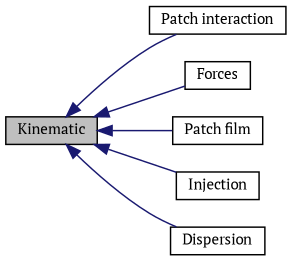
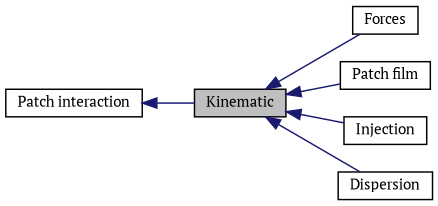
  digraph {
    fontname="PT Serif"
    rankdir=LR
    node [color=black fontname="PT Serif" fontsize=10 shape=record]
    edge [color=midnightblue dir=back fontname="PT Serif" fontsize=10 labelfontname=Helvetica labelfontsize=10 shape=plaintext style=solid]
    n1 [fillcolor=grey75 fontcolor=black height=0.2 label=Kinematic style=filled width=0.4]
    n2 [height=0.2 label="Patch interaction" width=0.4]
    n3 [height=0.2 label=Forces width=0.4]
    n4 [height=0.2 label="Patch film" width=0.4]
    n5 [height=0.2 label=Injection width=0.4]
    n6 [height=0.2 label=Dispersion width=0.4]
-   n1 -> n2
+   n2 -> n1
    n1 -> n3
    n1 -> n4
    n1 -> n5
    n1 -> n6
  }
